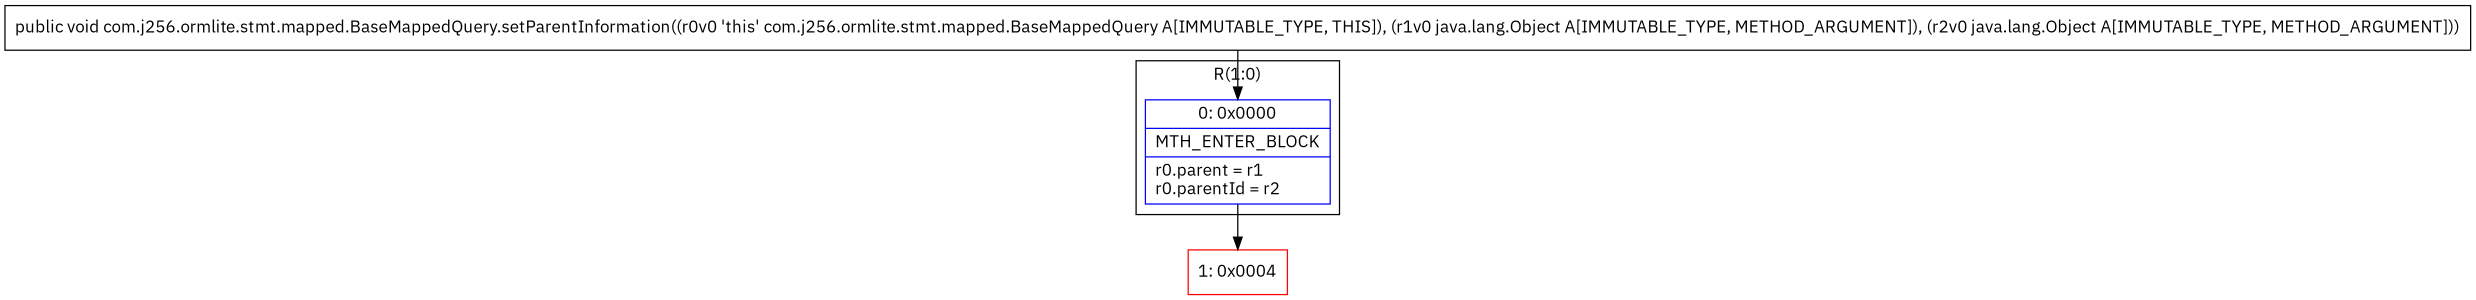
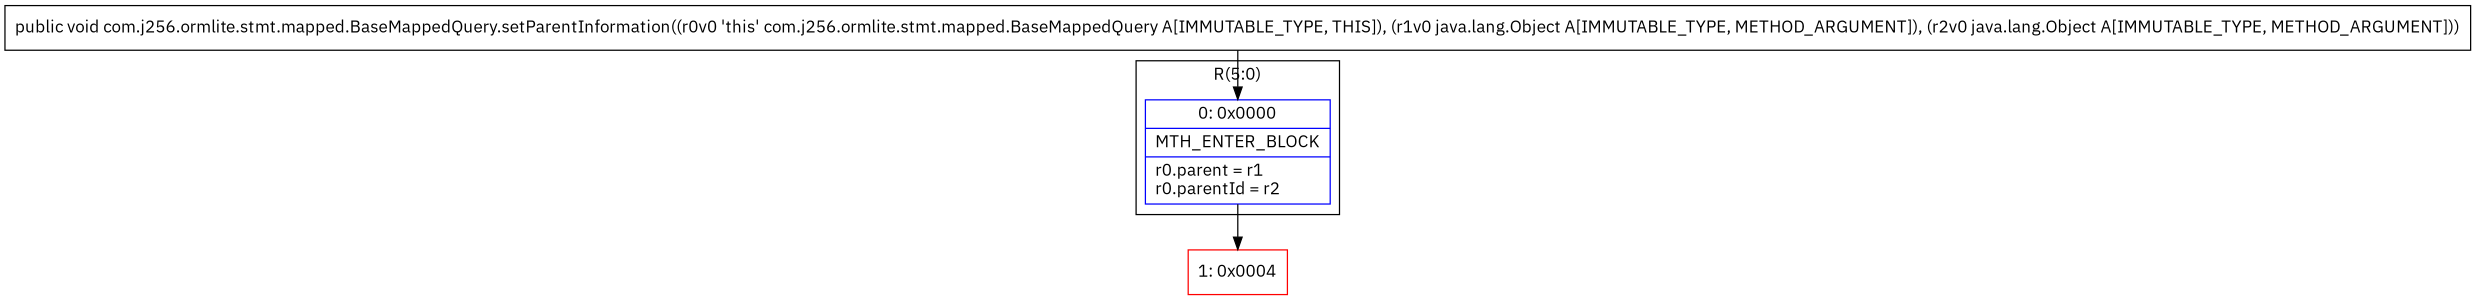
  digraph {
    fontname="IBM Plex Sans"
    node [shape=record fontname="IBM Plex Sans"]
    edge [fontname="IBM Plex Sans"]
    n1 [color=blue label="{0\:\ 0x0000|MTH_ENTER_BLOCK\l|r0.parent = r1\lr0.parentId = r2\l}"]
    n2 [color=red label="{1\:\ 0x0004}"]
    n3 [label="{public void com.j256.ormlite.stmt.mapped.BaseMappedQuery.setParentInformation((r0v0 'this' com.j256.ormlite.stmt.mapped.BaseMappedQuery A[IMMUTABLE_TYPE, THIS]), (r1v0 java.lang.Object A[IMMUTABLE_TYPE, METHOD_ARGUMENT]), (r2v0 java.lang.Object A[IMMUTABLE_TYPE, METHOD_ARGUMENT])) }"]
    subgraph cluster_1 {
-     label="R(1:0)"
+     label="R(5:0)"
      n1
    }
    n1 -> n2
    n3 -> n1
  }
